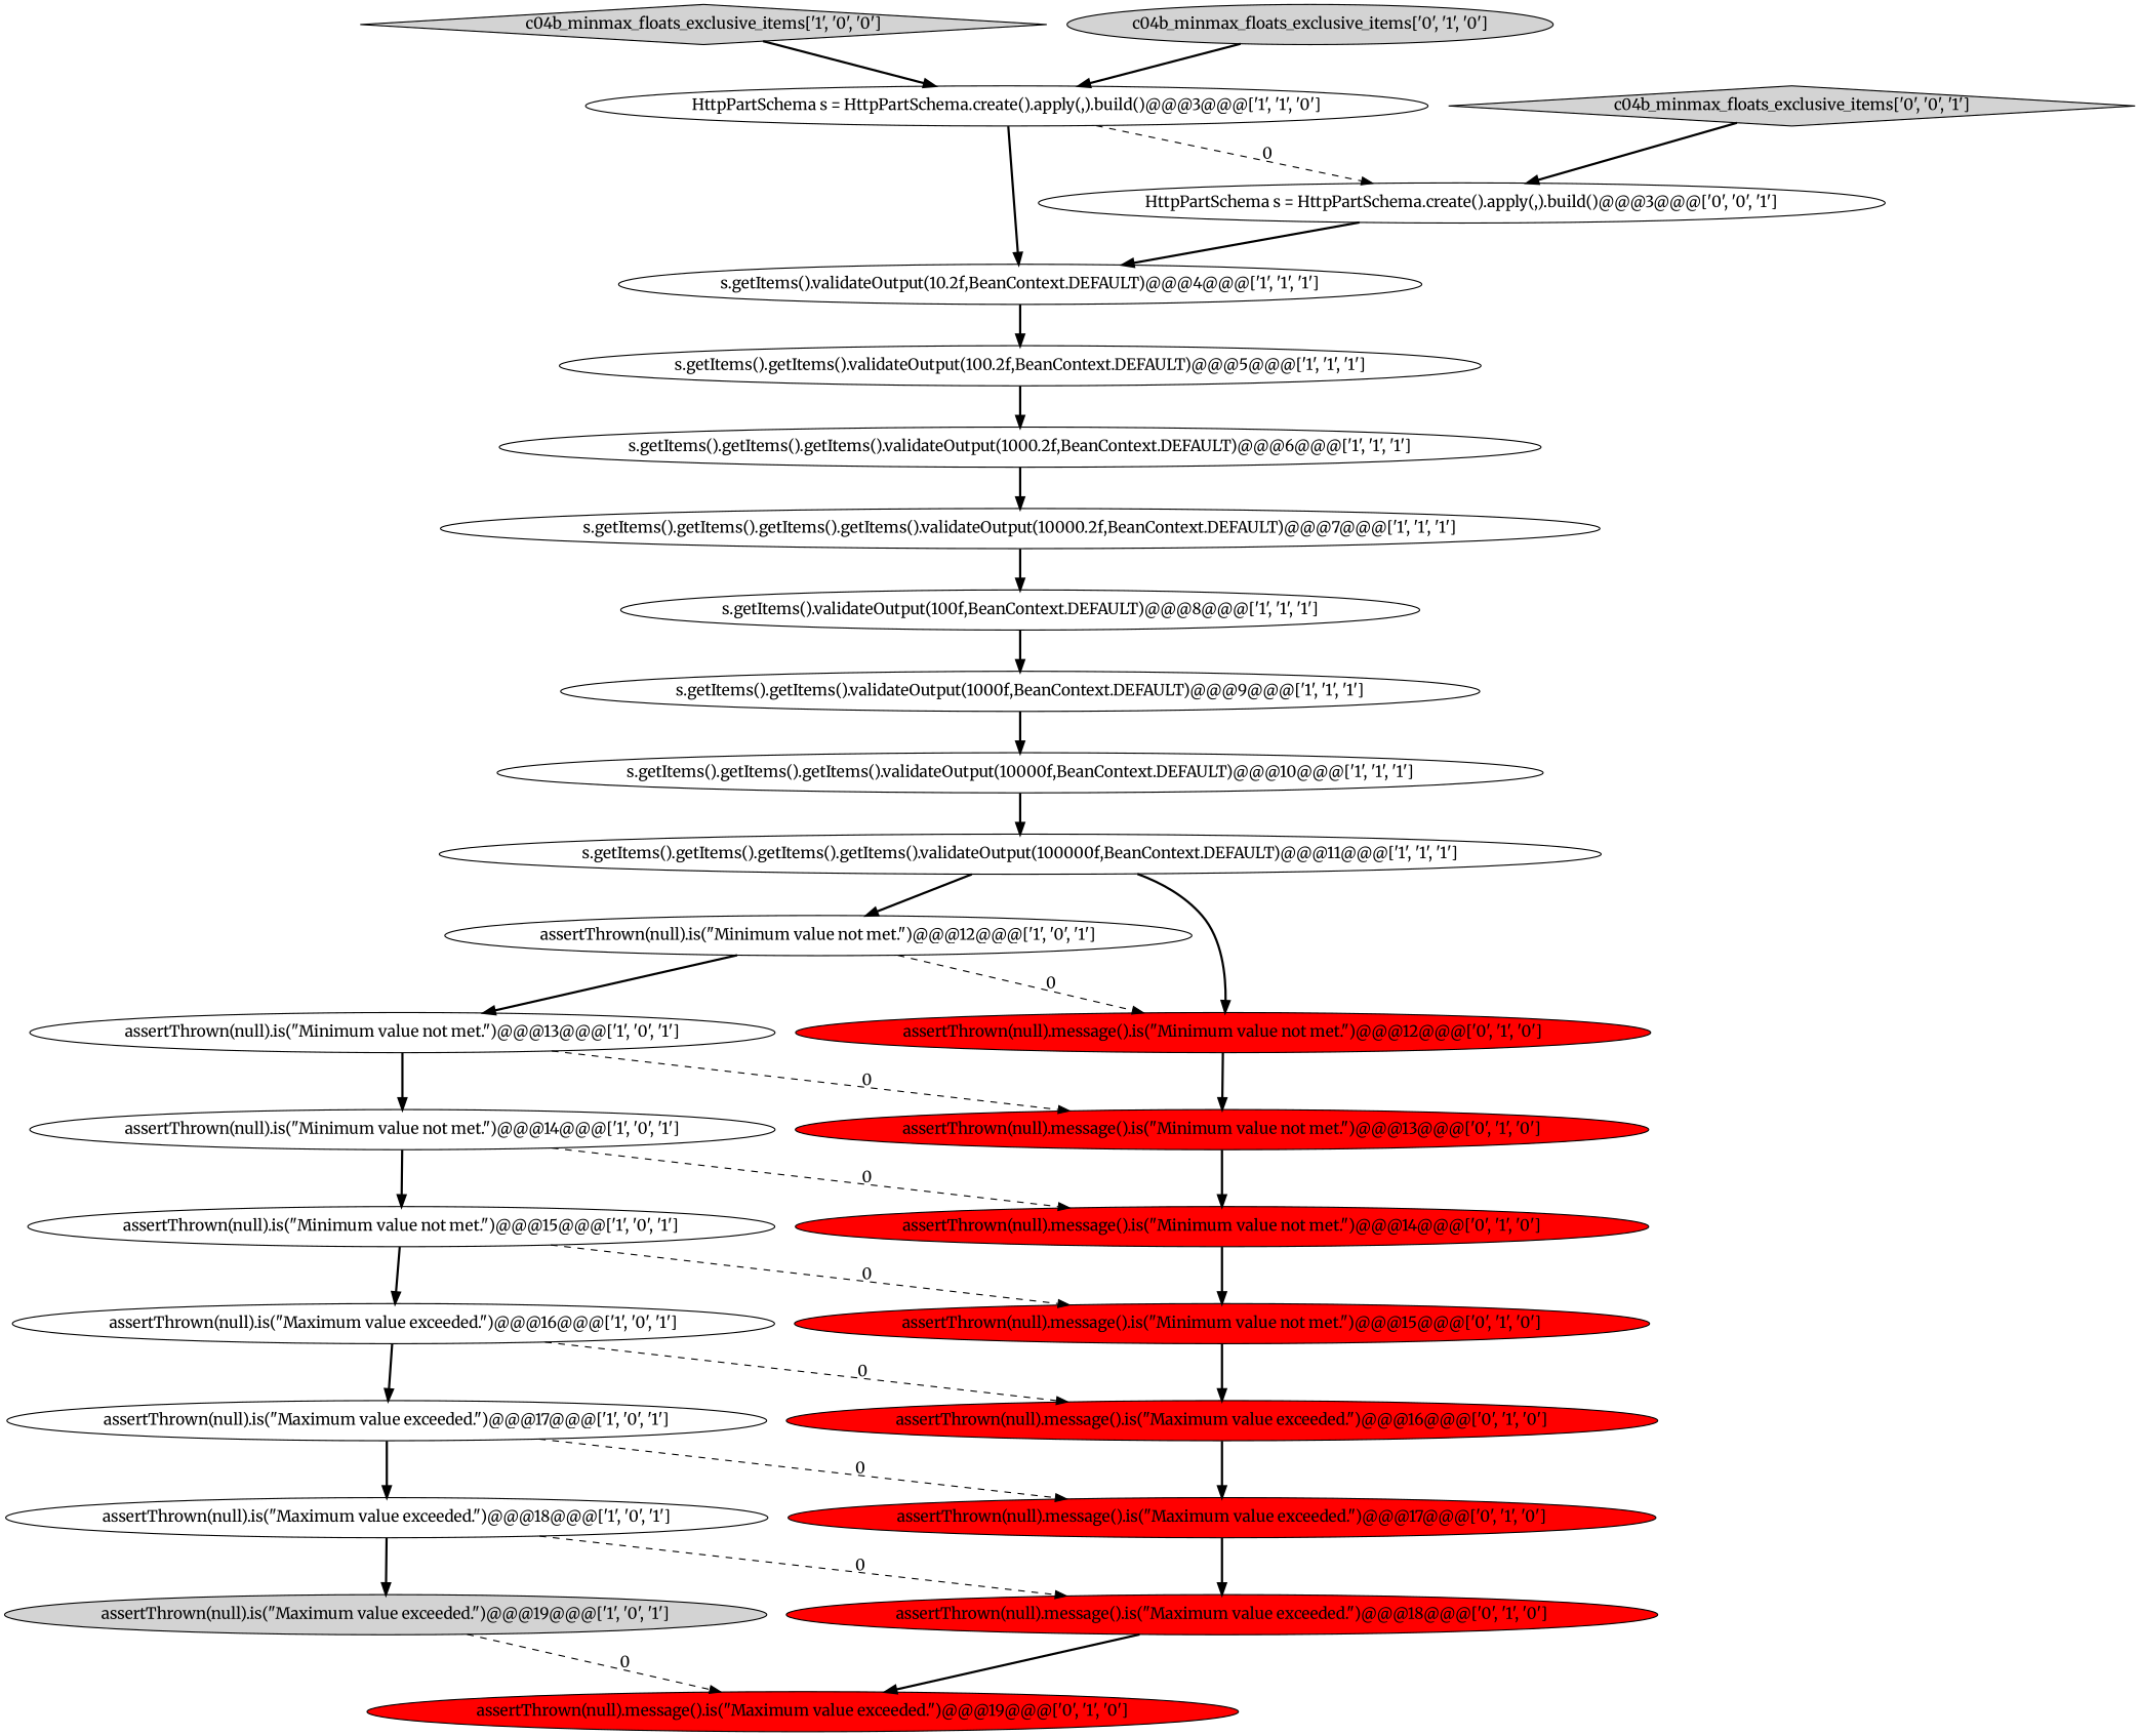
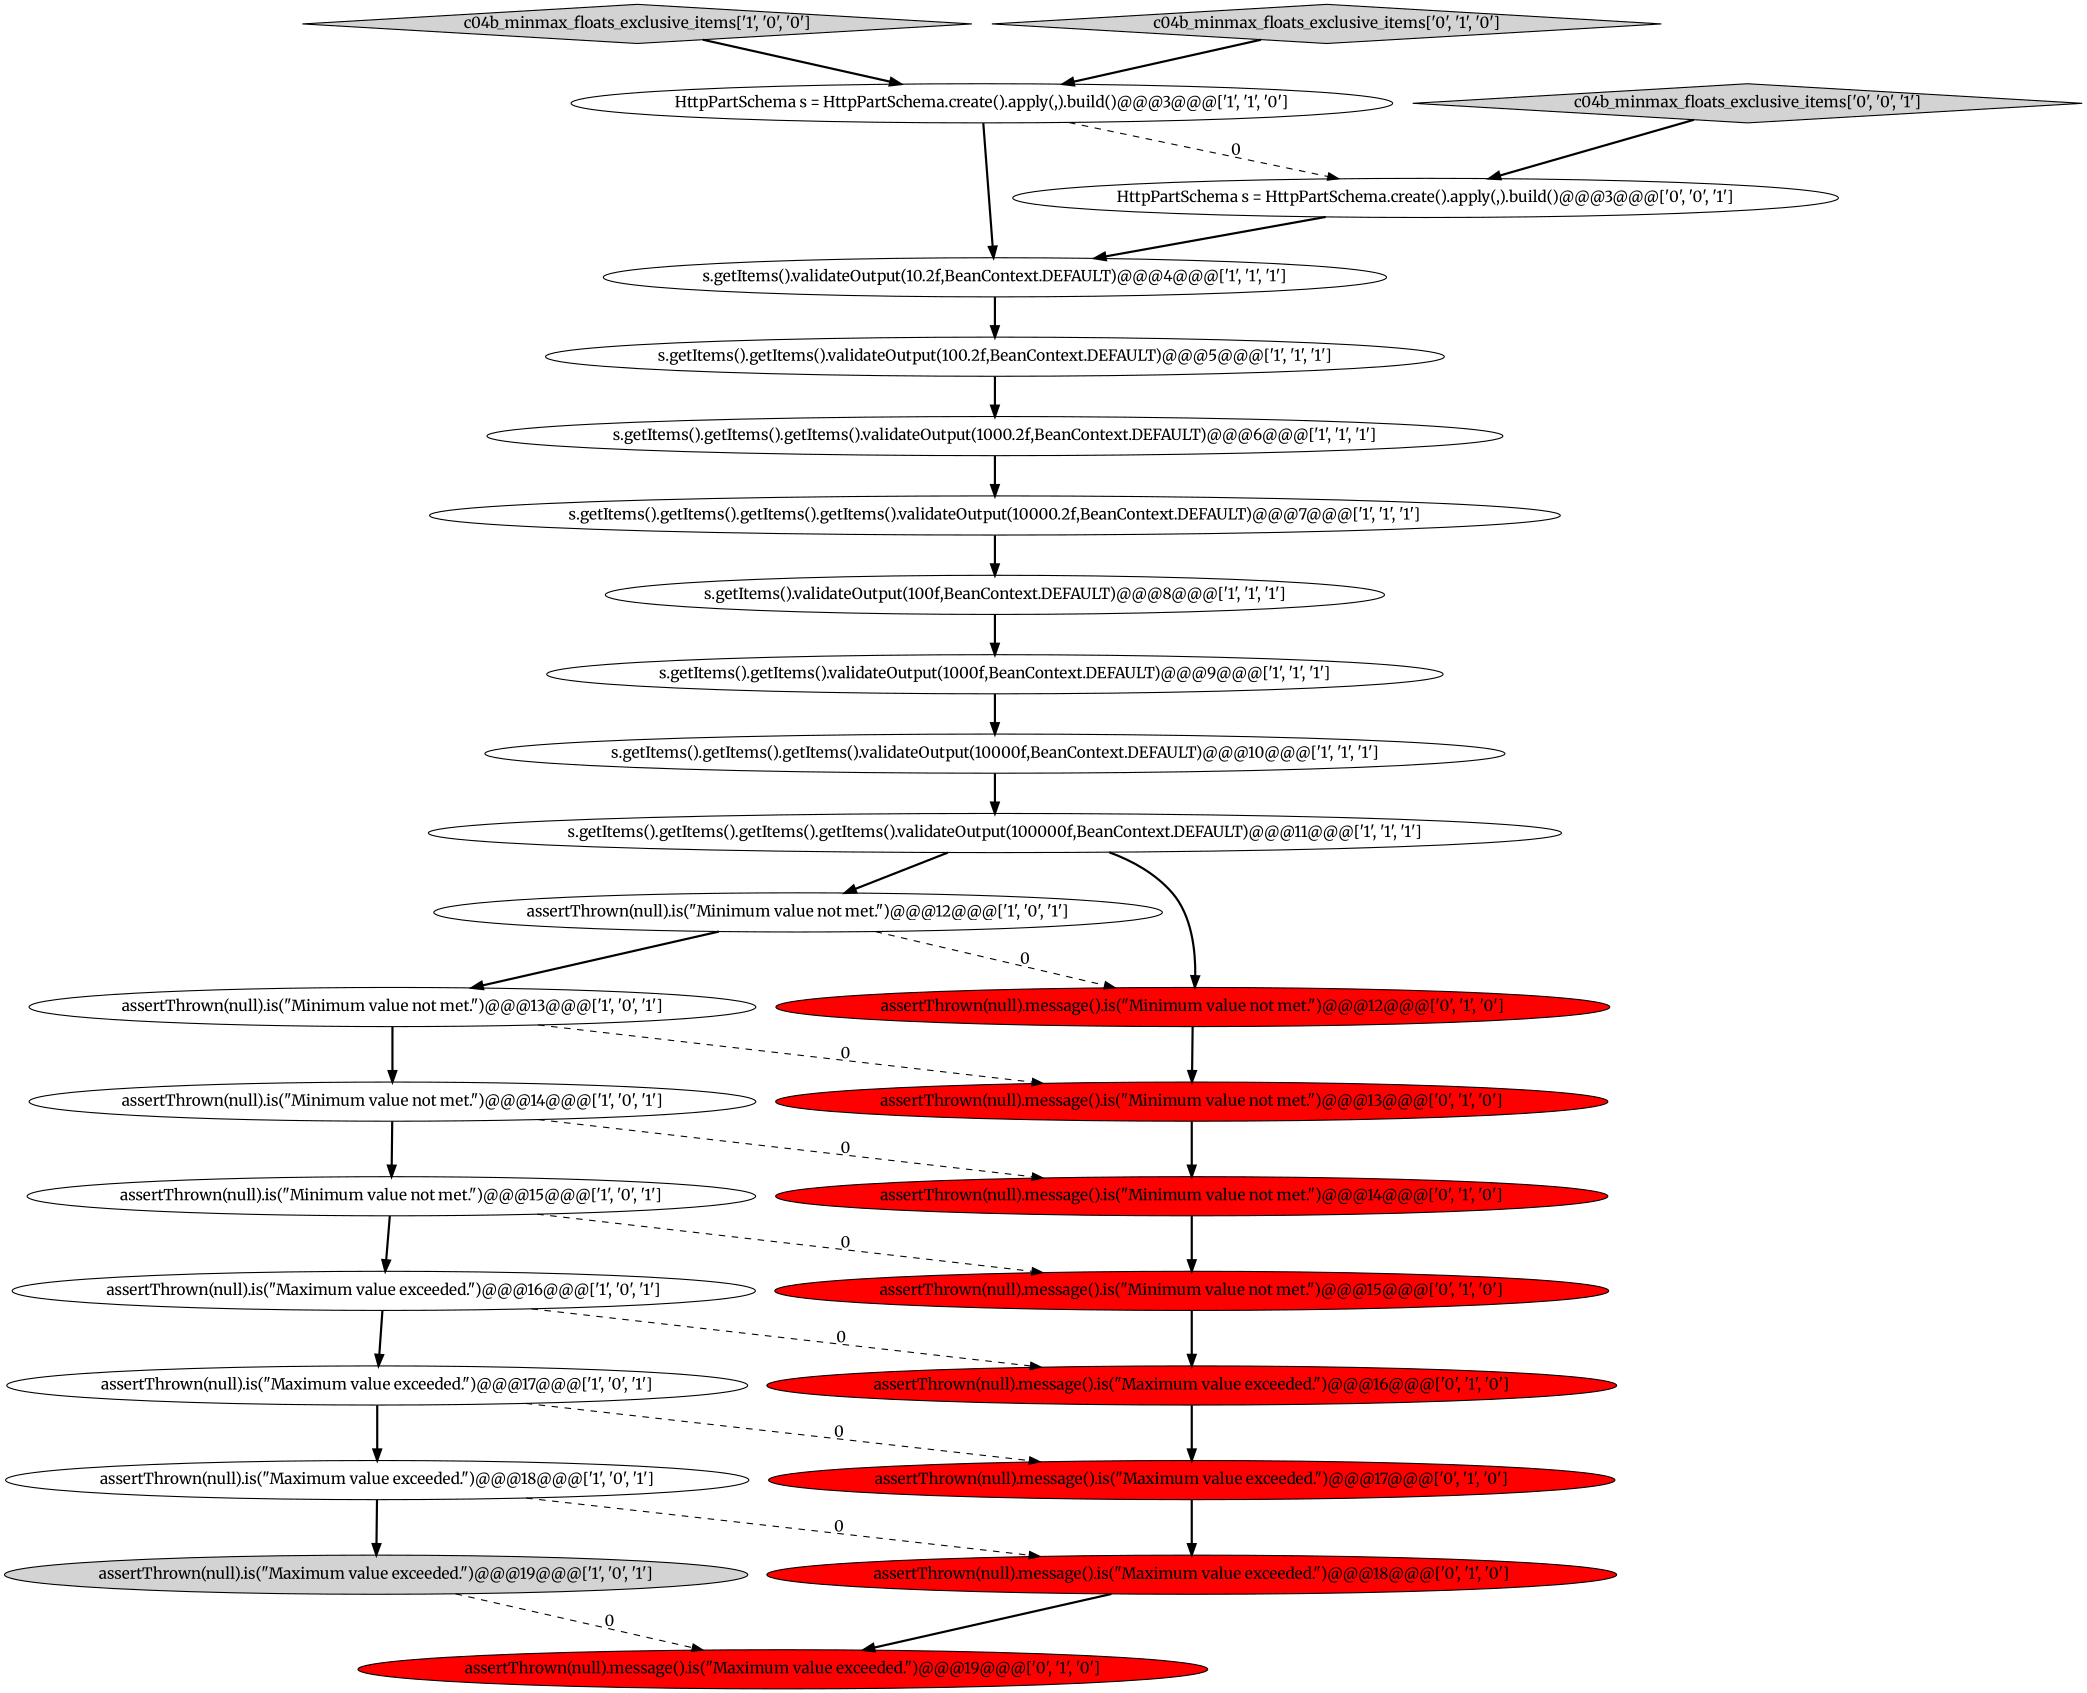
  digraph {
    fontname=Merriweather
    node [fillcolor=white shape=ellipse style=filled fontname=Merriweather]
    edge [style=bold fontname=Merriweather]
    n1 [fillcolor=lightgray label="c04b_minmax_floats_exclusive_items['1', '0', '0']" shape=diamond]
    n2 [label="HttpPartSchema s = HttpPartSchema.create().apply(,).build()@@@3@@@['1', '1', '0']"]
    n3 [label="HttpPartSchema s = HttpPartSchema.create().apply(,).build()@@@3@@@['0', '0', '1']"]
    n4 [label="s.getItems().validateOutput(10.2f,BeanContext.DEFAULT)@@@4@@@['1', '1', '1']"]
    n5 [label="assertThrown(null).is(\"Minimum value not met.\")@@@13@@@['1', '0', '1']"]
    n6 [label="assertThrown(null).is(\"Minimum value not met.\")@@@14@@@['1', '0', '1']"]
    n7 [fillcolor=red label="assertThrown(null).message().is(\"Minimum value not met.\")@@@13@@@['0', '1', '0']"]
-   n8 [fillcolor=lightgray label="c04b_minmax_floats_exclusive_items['0', '1', '0']"]
+   n8 [fillcolor=lightgray label="c04b_minmax_floats_exclusive_items['0', '1', '0']" shape=diamond]
    n9 [label="s.getItems().getItems().getItems().getItems().validateOutput(10000.2f,BeanContext.DEFAULT)@@@7@@@['1', '1', '1']"]
    n10 [label="s.getItems().validateOutput(100f,BeanContext.DEFAULT)@@@8@@@['1', '1', '1']"]
    n11 [fillcolor=lightgray label="assertThrown(null).is(\"Maximum value exceeded.\")@@@19@@@['1', '0', '1']"]
    n12 [fillcolor=red label="assertThrown(null).message().is(\"Maximum value exceeded.\")@@@19@@@['0', '1', '0']"]
    n13 [label="assertThrown(null).is(\"Minimum value not met.\")@@@15@@@['1', '0', '1']"]
    n14 [label="assertThrown(null).is(\"Maximum value exceeded.\")@@@16@@@['1', '0', '1']"]
    n15 [fillcolor=red label="assertThrown(null).message().is(\"Minimum value not met.\")@@@15@@@['0', '1', '0']"]
    n16 [label="s.getItems().getItems().validateOutput(100.2f,BeanContext.DEFAULT)@@@5@@@['1', '1', '1']"]
    n17 [label="s.getItems().getItems().getItems().validateOutput(1000.2f,BeanContext.DEFAULT)@@@6@@@['1', '1', '1']"]
    n18 [fillcolor=red label="assertThrown(null).message().is(\"Maximum value exceeded.\")@@@18@@@['0', '1', '0']"]
    n19 [fillcolor=red label="assertThrown(null).message().is(\"Maximum value exceeded.\")@@@17@@@['0', '1', '0']"]
    n20 [label="assertThrown(null).is(\"Minimum value not met.\")@@@12@@@['1', '0', '1']"]
    n21 [fillcolor=red label="assertThrown(null).message().is(\"Minimum value not met.\")@@@12@@@['0', '1', '0']"]
    n22 [label="assertThrown(null).is(\"Maximum value exceeded.\")@@@17@@@['1', '0', '1']"]
    n23 [label="assertThrown(null).is(\"Maximum value exceeded.\")@@@18@@@['1', '0', '1']"]
    n24 [fillcolor=red label="assertThrown(null).message().is(\"Maximum value exceeded.\")@@@16@@@['0', '1', '0']"]
    n25 [fillcolor=red label="assertThrown(null).message().is(\"Minimum value not met.\")@@@14@@@['0', '1', '0']"]
    n26 [label="s.getItems().getItems().validateOutput(1000f,BeanContext.DEFAULT)@@@9@@@['1', '1', '1']"]
    n27 [label="s.getItems().getItems().getItems().validateOutput(10000f,BeanContext.DEFAULT)@@@10@@@['1', '1', '1']"]
    n28 [label="s.getItems().getItems().getItems().getItems().validateOutput(100000f,BeanContext.DEFAULT)@@@11@@@['1', '1', '1']"]
    n29 [fillcolor=lightgray label="c04b_minmax_floats_exclusive_items['0', '0', '1']" shape=diamond]
    n1 -> n2
    n2 -> n3 [label=0 style=dashed]
    n2 -> n4
    n3 -> n4
    n4 -> n16
    n5 -> n6
    n5 -> n7 [label=0 style=dashed]
    n6 -> n13
    n6 -> n25 [label=0 style=dashed]
    n7 -> n25
    n8 -> n2
    n9 -> n10
    n10 -> n26
    n11 -> n12 [label=0 style=dashed]
    n13 -> n14
    n13 -> n15 [label=0 style=dashed]
    n14 -> n22
    n14 -> n24 [label=0 style=dashed]
    n15 -> n24
    n16 -> n17
    n17 -> n9
    n18 -> n12
    n19 -> n18
    n20 -> n5
    n20 -> n21 [label=0 style=dashed]
    n21 -> n7
    n22 -> n19 [label=0 style=dashed]
    n22 -> n23
    n23 -> n11
    n23 -> n18 [label=0 style=dashed]
    n24 -> n19
    n25 -> n15
    n26 -> n27
    n27 -> n28
    n28 -> n20
    n28 -> n21
    n29 -> n3
  }
